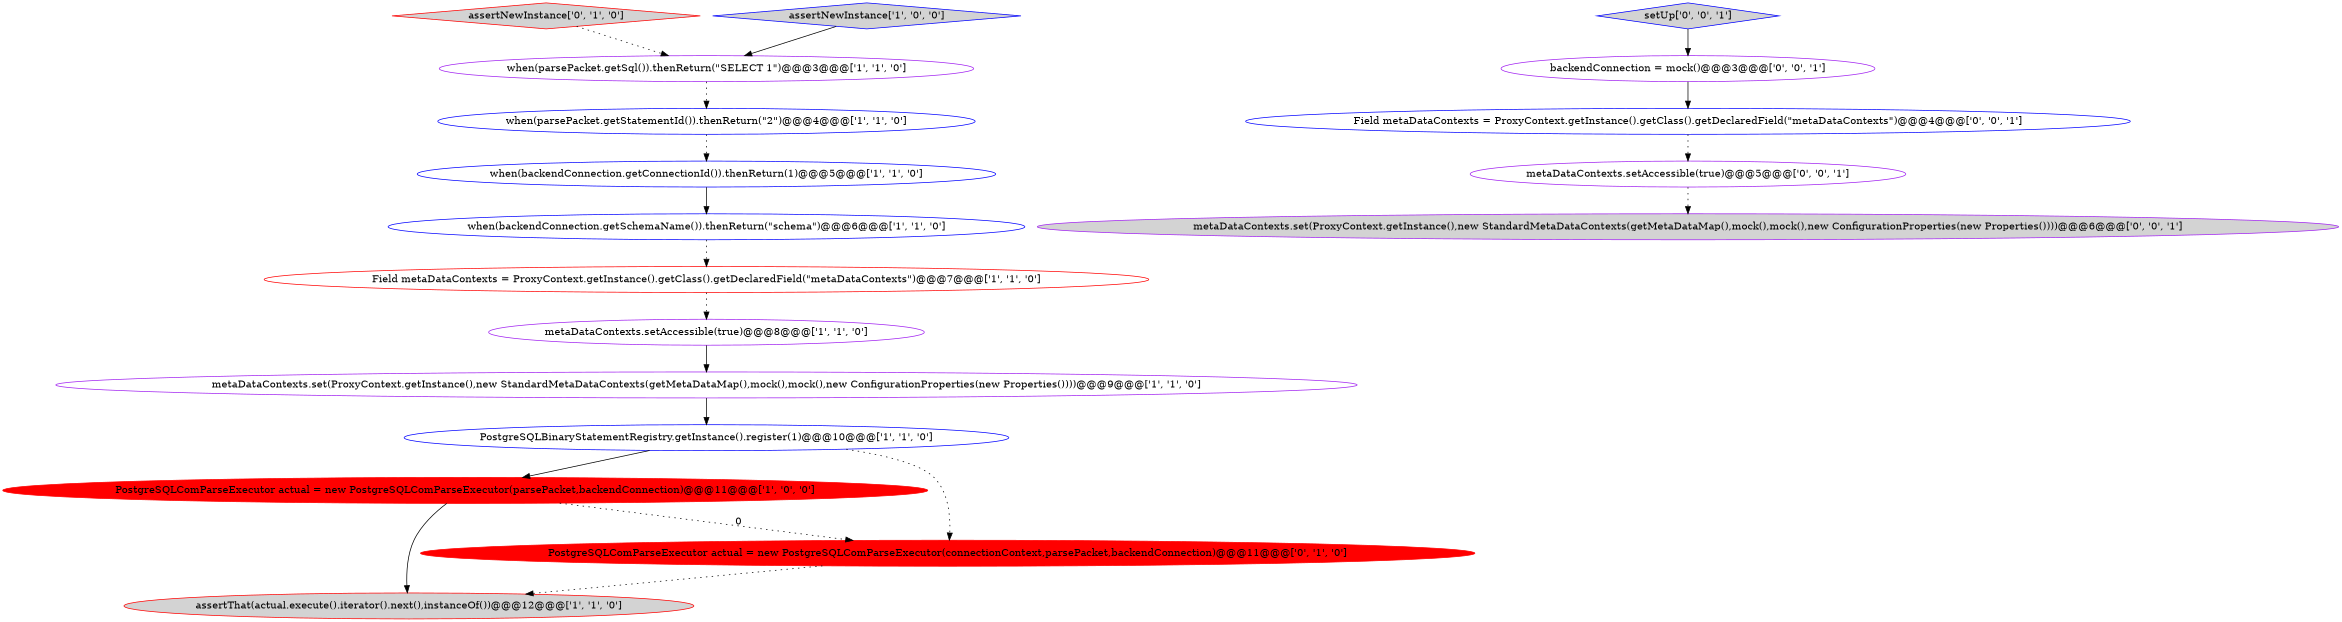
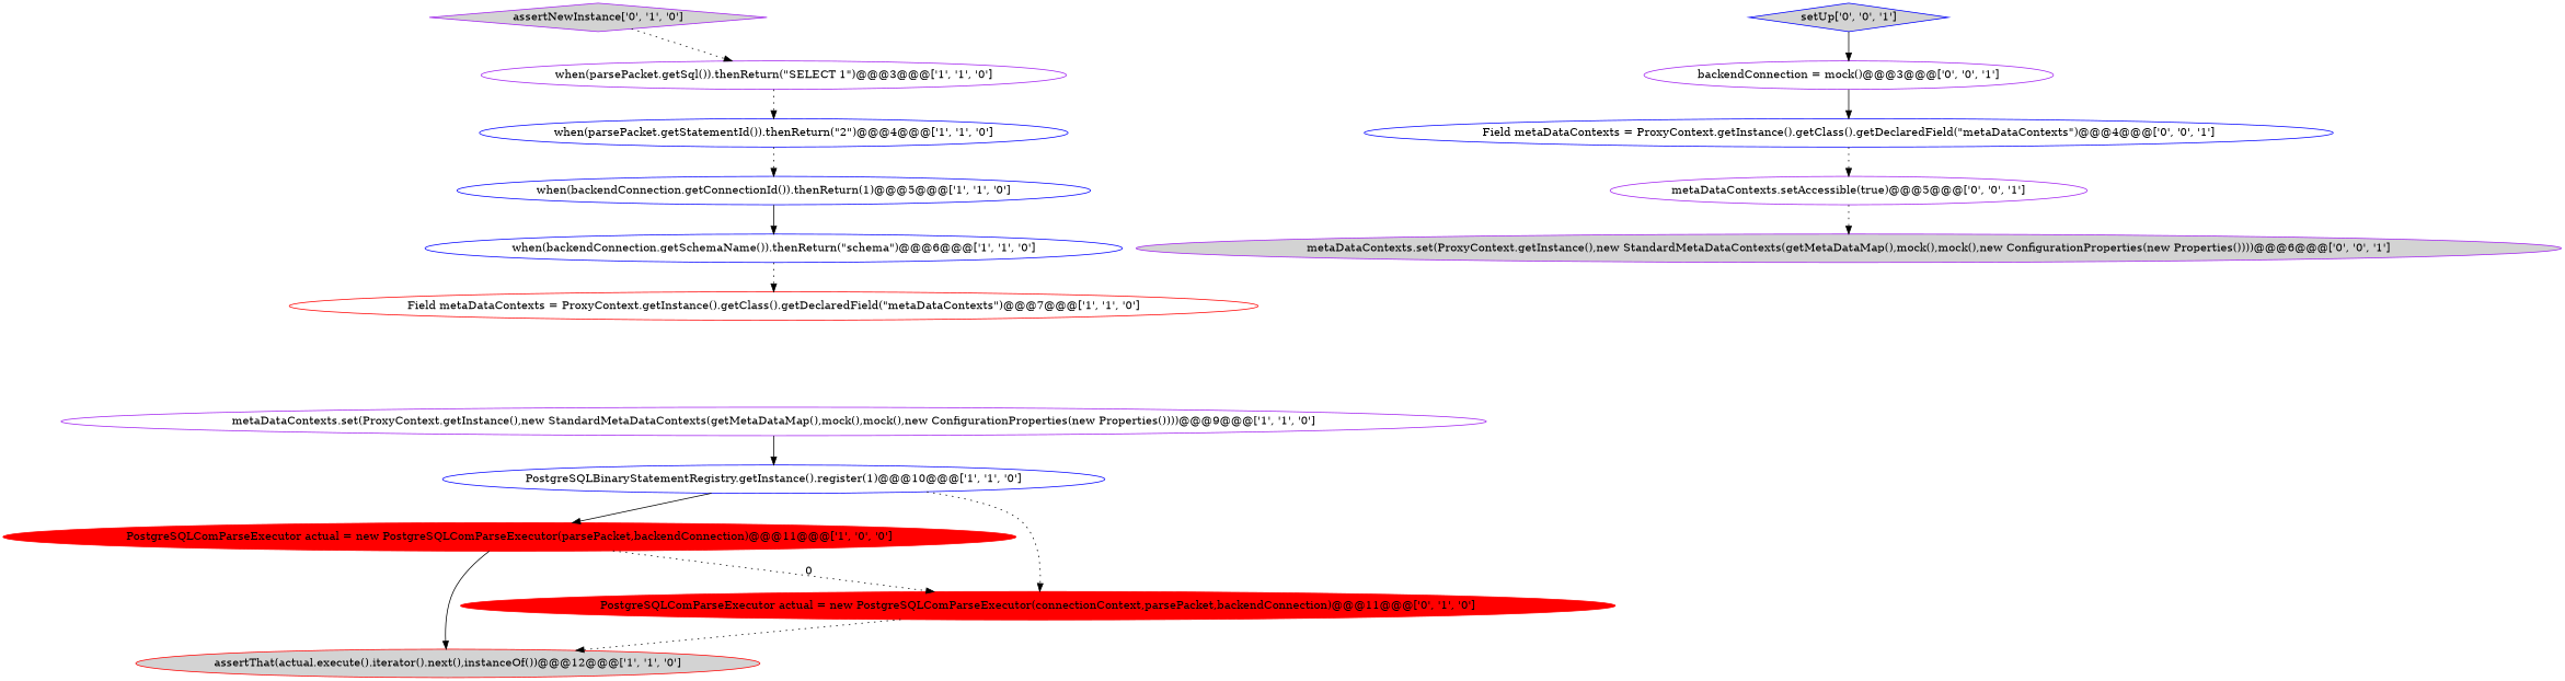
  digraph {
    node [color=blue fillcolor=white shape=ellipse style=filled]
    edge [style=dotted]
    n1 [color=red label="Field metaDataContexts = ProxyContext.getInstance().getClass().getDeclaredField(\"metaDataContexts\")@@@7@@@['1', '1', '0']"]
-   n2 [color=purple label="metaDataContexts.setAccessible(true)@@@8@@@['1', '1', '0']"]
    n3 [color=purple label="metaDataContexts.set(ProxyContext.getInstance(),new StandardMetaDataContexts(getMetaDataMap(),mock(),mock(),new ConfigurationProperties(new Properties())))@@@9@@@['1', '1', '0']"]
    n4 [color=red fillcolor=red label="PostgreSQLComParseExecutor actual = new PostgreSQLComParseExecutor(parsePacket,backendConnection)@@@11@@@['1', '0', '0']"]
    n5 [color=red fillcolor=red label="PostgreSQLComParseExecutor actual = new PostgreSQLComParseExecutor(connectionContext,parsePacket,backendConnection)@@@11@@@['0', '1', '0']"]
    n6 [color=red fillcolor=lightgray label="assertThat(actual.execute().iterator().next(),instanceOf())@@@12@@@['1', '1', '0']"]
    n7 [label="when(parsePacket.getStatementId()).thenReturn(\"2\")@@@4@@@['1', '1', '0']"]
    n8 [label="when(backendConnection.getConnectionId()).thenReturn(1)@@@5@@@['1', '1', '0']"]
    n9 [label="when(backendConnection.getSchemaName()).thenReturn(\"schema\")@@@6@@@['1', '1', '0']"]
    n10 [fillcolor=lightgray label="setUp['0', '0', '1']" shape=diamond]
    n11 [color=purple label="backendConnection = mock()@@@3@@@['0', '0', '1']"]
    n12 [label="Field metaDataContexts = ProxyContext.getInstance().getClass().getDeclaredField(\"metaDataContexts\")@@@4@@@['0', '0', '1']"]
    n13 [color=purple label="metaDataContexts.setAccessible(true)@@@5@@@['0', '0', '1']"]
    n14 [color=purple fillcolor=lightgray label="metaDataContexts.set(ProxyContext.getInstance(),new StandardMetaDataContexts(getMetaDataMap(),mock(),mock(),new ConfigurationProperties(new Properties())))@@@6@@@['0', '0', '1']"]
-   n15 [color=red fillcolor=lightgray label="assertNewInstance['0', '1', '0']" shape=diamond]
+   n15 [color=purple fillcolor=lightgray label="assertNewInstance['0', '1', '0']" shape=diamond]
    n16 [color=purple label="when(parsePacket.getSql()).thenReturn(\"SELECT 1\")@@@3@@@['1', '1', '0']"]
    n17 [label="PostgreSQLBinaryStatementRegistry.getInstance().register(1)@@@10@@@['1', '1', '0']"]
-   n18 [fillcolor=lightgray label="assertNewInstance['1', '0', '0']" shape=diamond]
-   n1 -> n2
-   n2 -> n3 [style=solid]
    n3 -> n17 [style=solid]
    n4 -> n5 [label=0]
    n4 -> n6 [style=solid]
    n5 -> n6
    n7 -> n8
    n8 -> n9 [style=solid]
    n9 -> n1
    n10 -> n11 [style=solid]
    n11 -> n12 [style=solid]
    n12 -> n13
    n13 -> n14
    n15 -> n16
    n16 -> n7
    n17 -> n4 [style=solid]
    n17 -> n5
-   n18 -> n16 [style=solid]
  }
